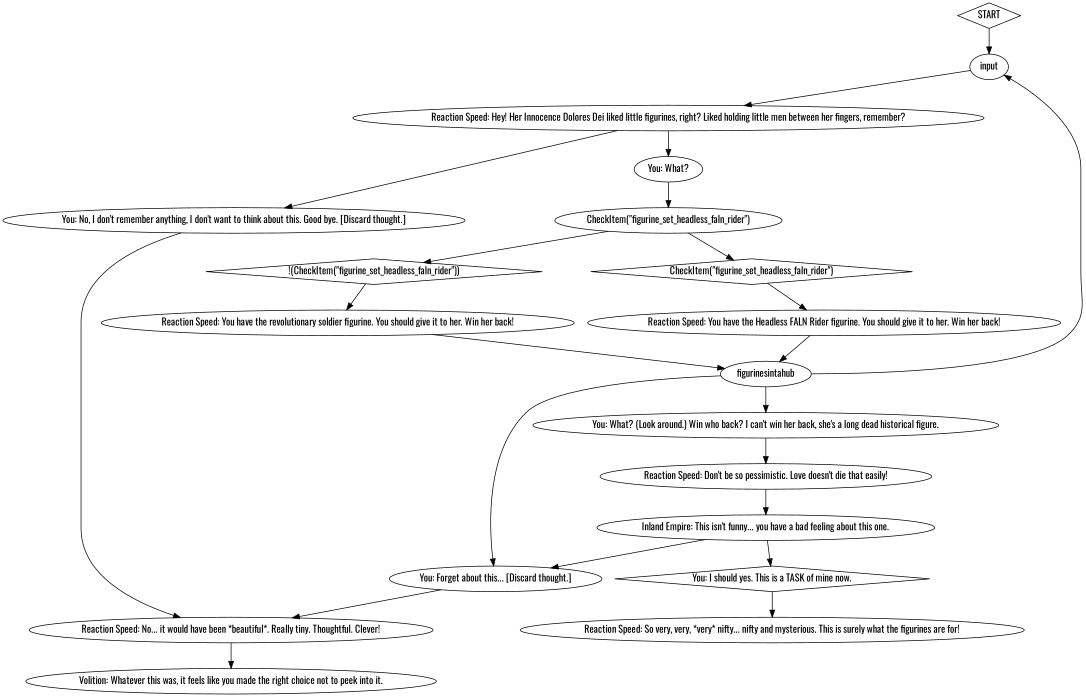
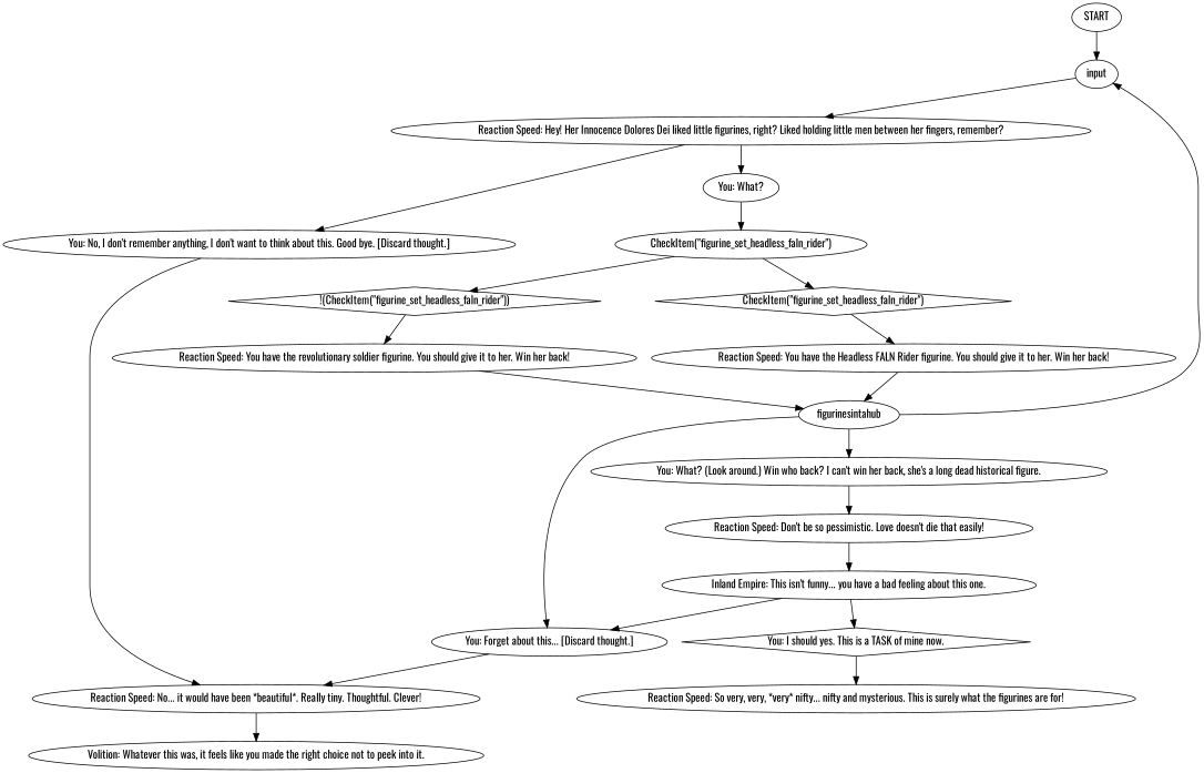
  digraph {
    fontname=Oswald
    node [fontname=Oswald]
    edge [fontname=Oswald]
-   n1 [label=START shape=diamond]
+   n1 [label=START]
    n2 [label=input]
    n3 [label="Reaction Speed: Hey! Her Innocence Dolores Dei liked little figurines, right? Liked holding little men between her fingers, remember?"]
    n4 [label="You: What?"]
    n5 [label="You: No, I don't remember anything, I don't want to think about this. Good bye. [Discard thought.]"]
    n6 [label="Reaction Speed: Don't be so pessimistic. Love doesn't die that easily!"]
    n7 [label="Inland Empire: This isn't funny... you have a bad feeling about this one."]
    n8 [label="You: I should yes. This is a TASK of mine now." shape=diamond]
    n9 [label="You: Forget about this... [Discard thought.]"]
    n10 [label="Reaction Speed: So very, very, *very* nifty... nifty and mysterious. This is surely what the figurines are for!"]
    n11 [label="You: What? (Look around.) Win who back? I can't win her back, she's a long dead historical figure."]
    n12 [label="CheckItem(\"figurine_set_headless_faln_rider\")"]
    n13 [label="CheckItem(\"figurine_set_headless_faln_rider\")" shape=diamond]
    n14 [label="!(CheckItem(\"figurine_set_headless_faln_rider\"))" shape=diamond]
    n15 [label="Reaction Speed: No... it would have been *beautiful*. Really tiny. Thoughtful. Clever!"]
    n16 [label="Volition: Whatever this was, it feels like you made the right choice not to peek into it."]
    n17 [label=figurinesintahub]
    n18 [label="Reaction Speed: You have the revolutionary soldier figurine. You should give it to her. Win her back!"]
    n19 [label="Reaction Speed: You have the Headless FALN Rider figurine. You should give it to her. Win her back!"]
    n1 -> n2
    n2 -> n3
    n3 -> n4
    n3 -> n5
    n4 -> n12
    n5 -> n15
    n6 -> n7
    n7 -> n8
    n7 -> n9
    n8 -> n10
    n9 -> n15
    n11 -> n6
    n12 -> n13
    n12 -> n14
    n13 -> n19
    n14 -> n18
    n15 -> n16
    n17 -> n2
    n17 -> n9
    n17 -> n11
    n18 -> n17
    n19 -> n17
  }
